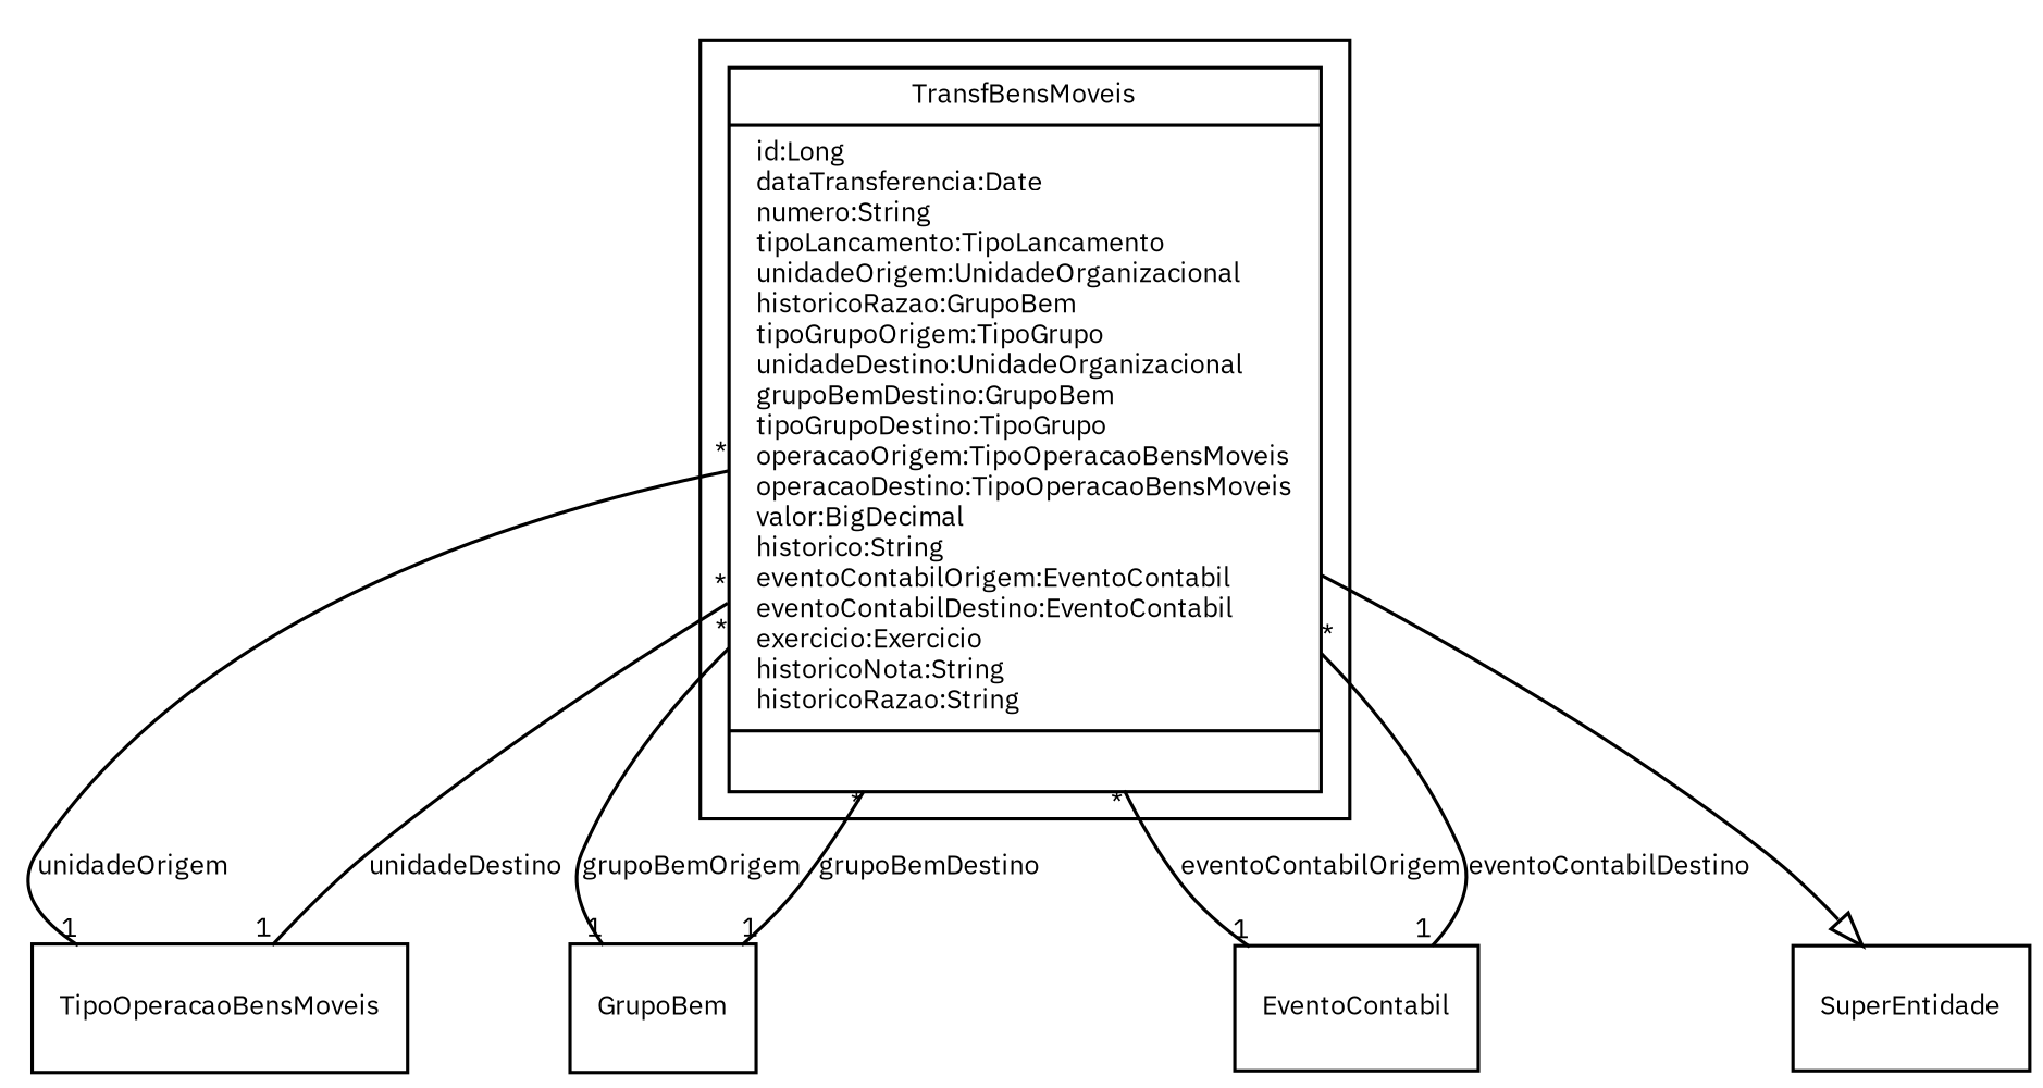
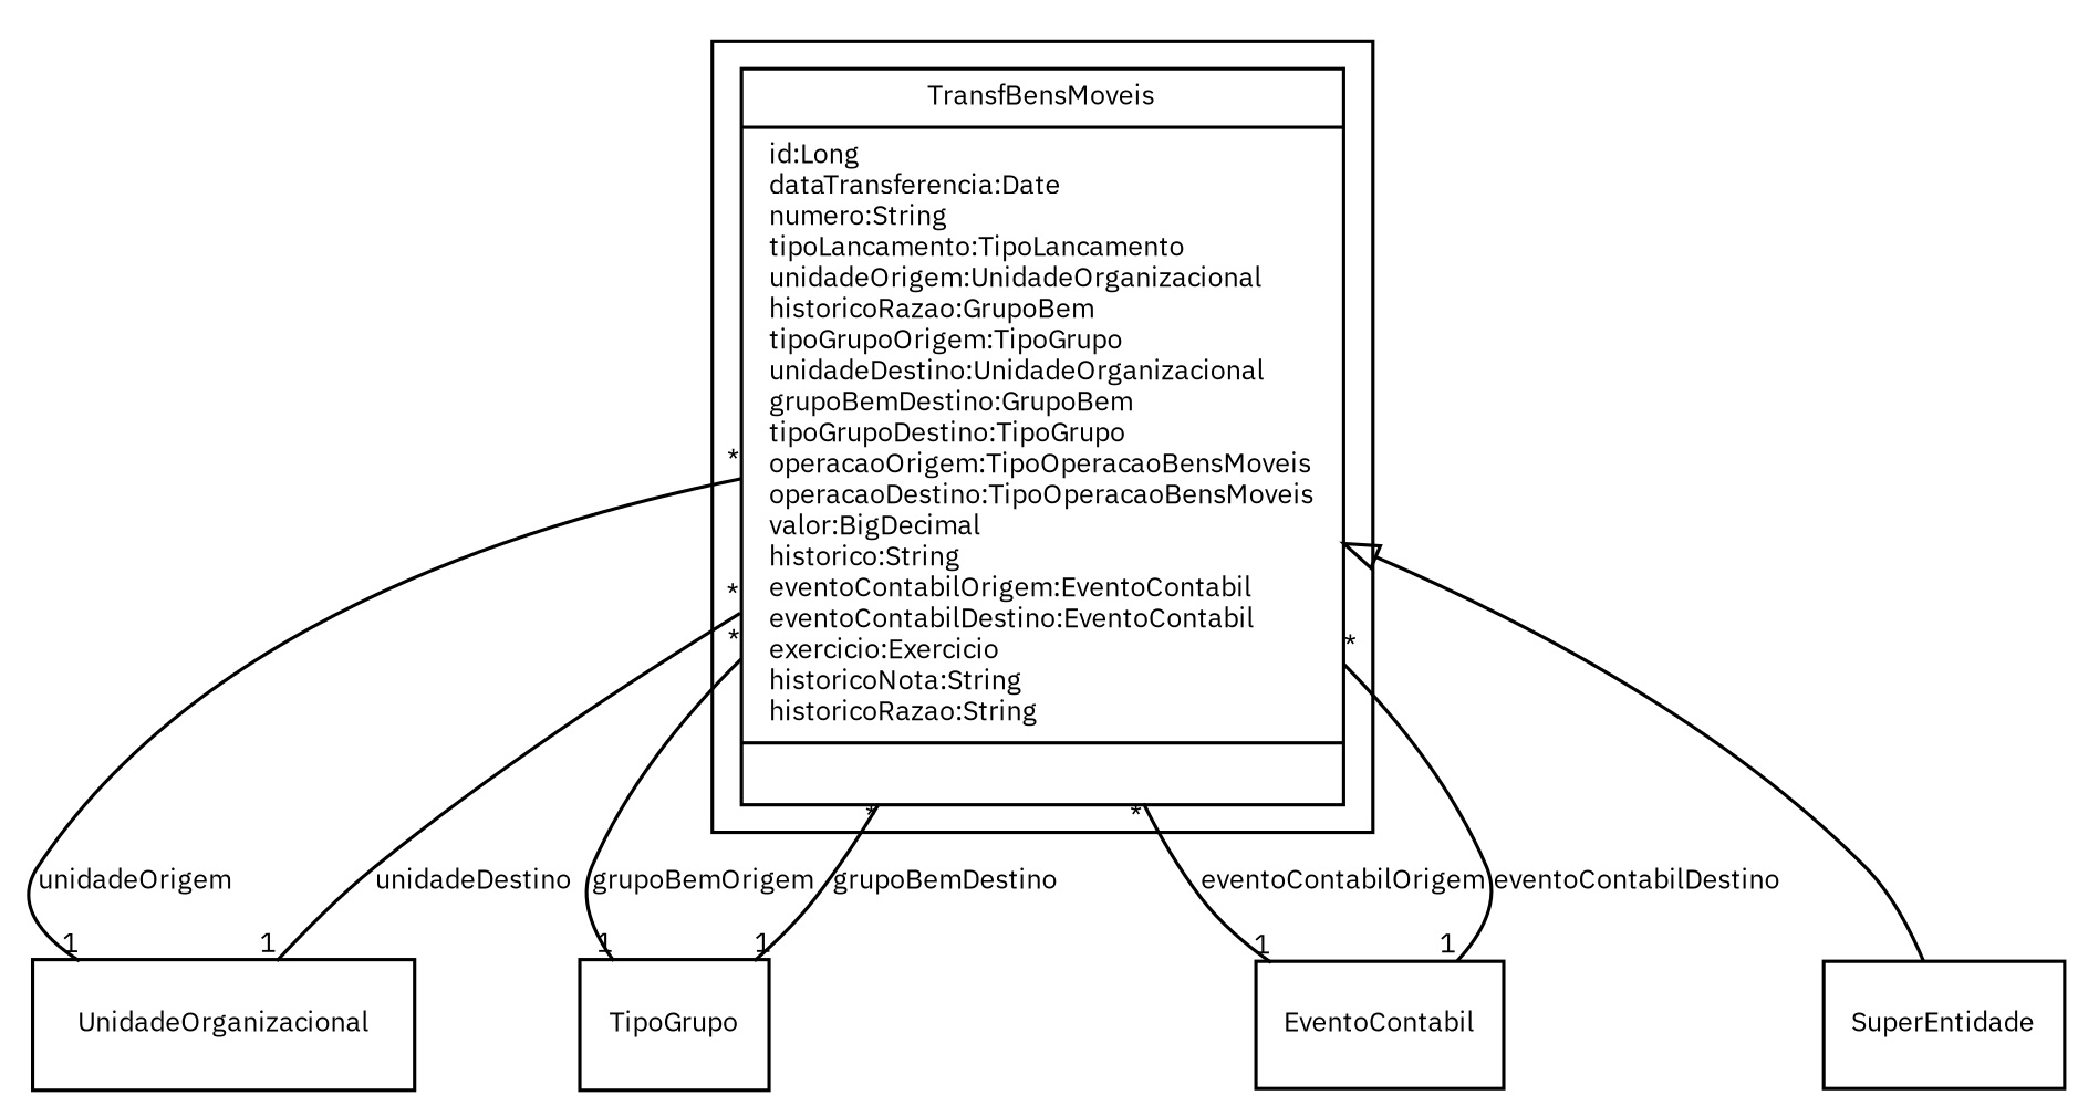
  digraph {
    fontname="IBM Plex Sans"
    fontsize=8
    node [fontname="IBM Plex Sans" fontsize=8 shape=record]
    edge [arrowhead=none fontname="IBM Plex Sans" fontsize=8 headlabel=1 taillabel="*"]
    n1 [label="{TransfBensMoveis|id:Long\ldataTransferencia:Date\lnumero:String\ltipoLancamento:TipoLancamento\lunidadeOrigem:UnidadeOrganizacional\lhistoricoRazao:GrupoBem\ltipoGrupoOrigem:TipoGrupo\lunidadeDestino:UnidadeOrganizacional\lgrupoBemDestino:GrupoBem\ltipoGrupoDestino:TipoGrupo\loperacaoOrigem:TipoOperacaoBensMoveis\loperacaoDestino:TipoOperacaoBensMoveis\lvalor:BigDecimal\lhistorico:String\leventoContabilOrigem:EventoContabil\leventoContabilDestino:EventoContabil\lexercicio:Exercicio\lhistoricoNota:String\lhistoricoRazao:String\l|\l}"]
-   UnidadeOrganizacional [label=TipoOperacaoBensMoveis]
-   GrupoBem
+   UnidadeOrganizacional
+   GrupoBem [label=TipoGrupo]
    EventoContabil
    SuperEntidade
    subgraph cluster_1 {
      n1
    }
    n1 -> UnidadeOrganizacional [label=unidadeOrigem]
    n1 -> UnidadeOrganizacional [label=unidadeDestino]
    n1 -> GrupoBem [label=grupoBemOrigem]
    n1 -> GrupoBem [label=grupoBemDestino]
    n1 -> EventoContabil [label=eventoContabilOrigem]
    n1 -> EventoContabil [label=eventoContabilDestino]
-   n1 -> SuperEntidade [arrowhead=empty headlabel="" taillabel=""]
+   SuperEntidade -> n1 [arrowhead=empty headlabel="" taillabel=""]
  }
